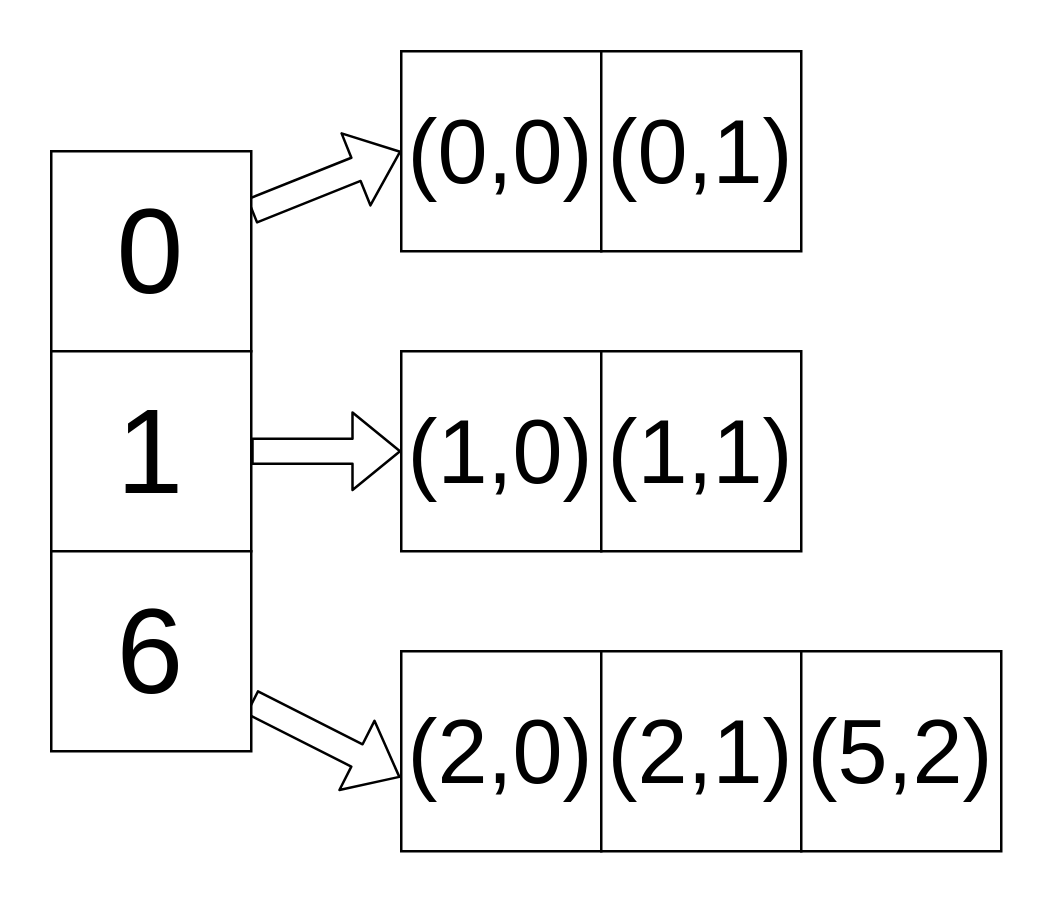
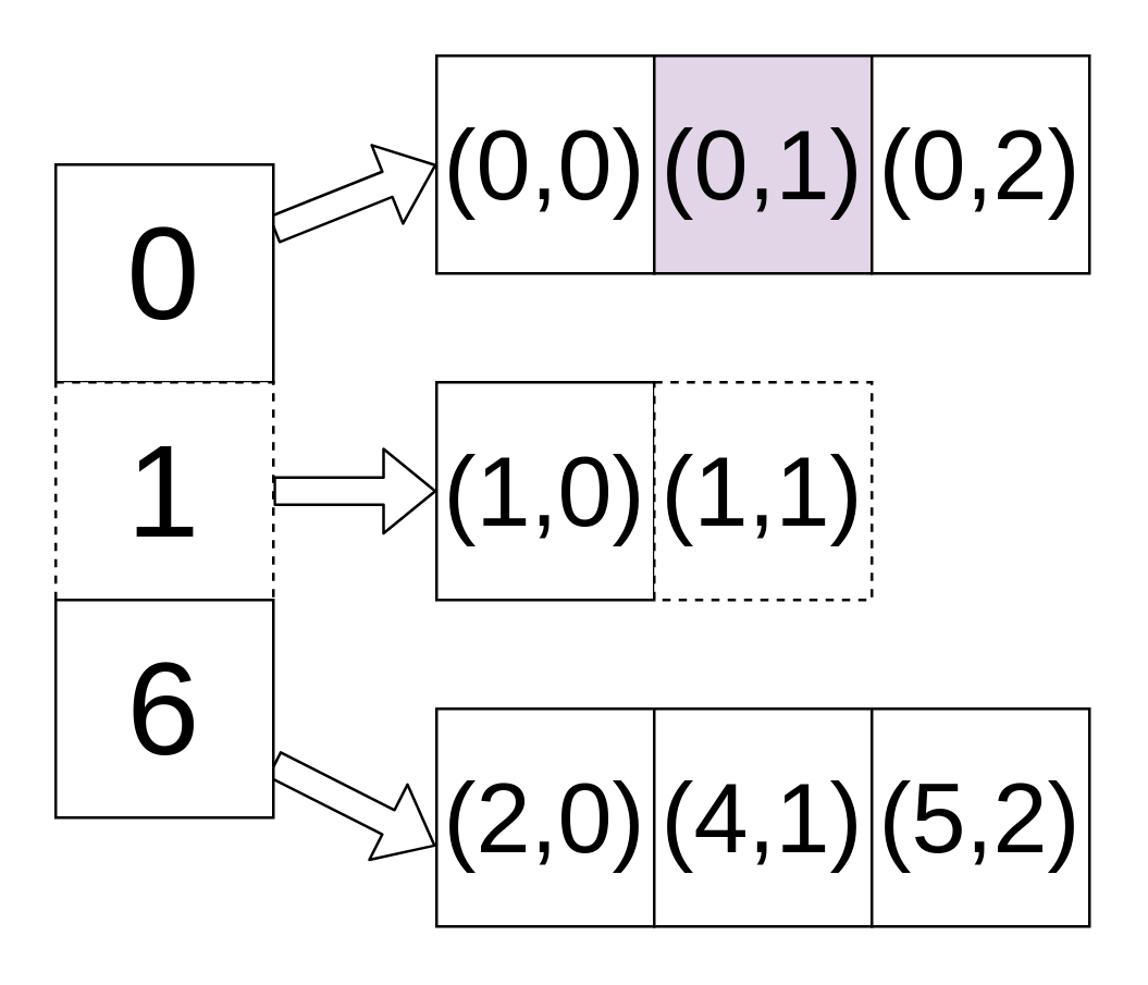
  <mxCell id="0" />
  <mxCell id="1" parent="0" />
  <mxCell id="2" style="edgeStyle=none;html=1;entryX=0;entryY=0.5;entryDx=0;entryDy=0;fontSize=36;shape=flexArrow;" edge="1" parent="1" source="3" target="8"><mxGeometry relative="1" as="geometry" /></mxCell>
  <mxCell id="3" value="&lt;font style=&quot;font-size: 48px;&quot;&gt;0&lt;/font&gt;" style="whiteSpace=wrap;html=1;aspect=fixed;" vertex="1" parent="1"><mxGeometry x="20" y="60" width="80" height="80" as="geometry" /></mxCell>
  <mxCell id="4" style="edgeStyle=none;shape=flexArrow;html=1;entryX=0;entryY=0.5;entryDx=0;entryDy=0;fontSize=36;" edge="1" parent="1" source="5" target="11"><mxGeometry relative="1" as="geometry" /></mxCell>
- <mxCell id="5" value="&lt;font style=&quot;font-size: 48px;&quot;&gt;1&lt;/font&gt;" style="whiteSpace=wrap;html=1;aspect=fixed;" vertex="1" parent="1"><mxGeometry x="20" y="140" width="80" height="80" as="geometry" /></mxCell>
+ <mxCell id="5" value="&lt;font style=&quot;font-size: 48px;&quot;&gt;1&lt;/font&gt;" style="whiteSpace=wrap;html=1;aspect=fixed;dashed=1;" vertex="1" parent="1"><mxGeometry x="20" y="140" width="80" height="80" as="geometry" /></mxCell>
  <mxCell id="6" style="edgeStyle=none;shape=flexArrow;html=1;entryX=-0.004;entryY=0.631;entryDx=0;entryDy=0;entryPerimeter=0;fontSize=36;" edge="1" parent="1" source="7" target="13"><mxGeometry relative="1" as="geometry" /></mxCell>
  <mxCell id="7" value="&lt;font style=&quot;font-size: 48px;&quot;&gt;6&lt;/font&gt;" style="whiteSpace=wrap;html=1;aspect=fixed;" vertex="1" parent="1"><mxGeometry x="20" y="220" width="80" height="80" as="geometry" /></mxCell>
  <mxCell id="8" value="&lt;font style=&quot;font-size: 36px;&quot;&gt;(0,0)&lt;/font&gt;" style="whiteSpace=wrap;html=1;aspect=fixed;" vertex="1" parent="1"><mxGeometry x="160" y="20" width="80" height="80" as="geometry" /></mxCell>
- <mxCell id="9" value="&lt;font style=&quot;font-size: 36px;&quot;&gt;(0,1)&lt;/font&gt;" style="whiteSpace=wrap;html=1;aspect=fixed;" vertex="1" parent="1"><mxGeometry x="240" y="20" width="80" height="80" as="geometry" /></mxCell>
+ <mxCell id="9" value="&lt;font style=&quot;font-size: 36px;&quot;&gt;(0,1)&lt;/font&gt;" style="whiteSpace=wrap;html=1;aspect=fixed;fillColor=#e1d5e7;" vertex="1" parent="1"><mxGeometry x="240" y="20" width="80" height="80" as="geometry" /></mxCell>
+ <mxCell id="10" value="&lt;font style=&quot;font-size: 36px;&quot;&gt;(0,2)&lt;/font&gt;" style="whiteSpace=wrap;html=1;aspect=fixed;" vertex="1" parent="1"><mxGeometry x="320" y="20" width="80" height="80" as="geometry" /></mxCell>
  <mxCell id="11" value="&lt;font style=&quot;font-size: 36px;&quot;&gt;(1,0)&lt;/font&gt;" style="whiteSpace=wrap;html=1;aspect=fixed;" vertex="1" parent="1"><mxGeometry x="160" y="140" width="80" height="80" as="geometry" /></mxCell>
- <mxCell id="12" value="&lt;font style=&quot;font-size: 36px;&quot;&gt;(1,1)&lt;/font&gt;" style="whiteSpace=wrap;html=1;aspect=fixed;" vertex="1" parent="1"><mxGeometry x="240" y="140" width="80" height="80" as="geometry" /></mxCell>
+ <mxCell id="12" value="&lt;font style=&quot;font-size: 36px;&quot;&gt;(1,1)&lt;/font&gt;" style="whiteSpace=wrap;html=1;aspect=fixed;dashed=1;" vertex="1" parent="1"><mxGeometry x="240" y="140" width="80" height="80" as="geometry" /></mxCell>
  <mxCell id="13" value="&lt;font style=&quot;font-size: 36px;&quot;&gt;(2,0)&lt;/font&gt;" style="whiteSpace=wrap;html=1;aspect=fixed;" vertex="1" parent="1"><mxGeometry x="160" y="260" width="80" height="80" as="geometry" /></mxCell>
- <mxCell id="14" value="&lt;font style=&quot;font-size: 36px;&quot;&gt;(2,1)&lt;/font&gt;" style="whiteSpace=wrap;html=1;aspect=fixed;" vertex="1" parent="1"><mxGeometry x="240" y="260" width="80" height="80" as="geometry" /></mxCell>
+ <mxCell id="14" value="&lt;font style=&quot;font-size: 36px;&quot;&gt;(4,1)&lt;/font&gt;" style="whiteSpace=wrap;html=1;aspect=fixed;" vertex="1" parent="1"><mxGeometry x="240" y="260" width="80" height="80" as="geometry" /></mxCell>
  <mxCell id="15" value="&lt;font style=&quot;font-size: 36px;&quot;&gt;(5,2)&lt;/font&gt;" style="whiteSpace=wrap;html=1;aspect=fixed;" vertex="1" parent="1"><mxGeometry x="320" y="260" width="80" height="80" as="geometry" /></mxCell>
